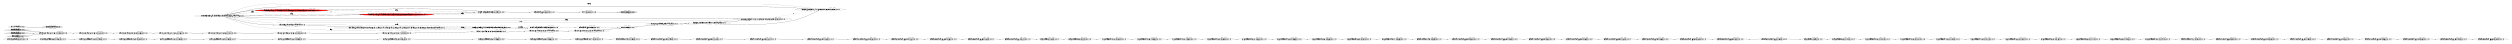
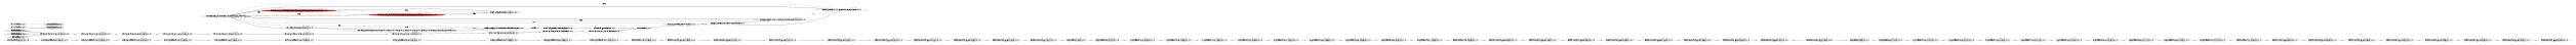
  digraph {
    fontname="DejaVu Sans"
    rankdir=LR
    node [fillcolor=white fontname="DejaVu Sans" shape=ellipse style=filled]
    edge [fontname="DejaVu Sans" style=bold]
    n1 [label="Double minf = tuple.getDouble(\"min(a_f)\")@@@32@@@['0', '0', '1']"]
    n2 [label="Double maxi = tuple.getDouble(\"max(a_i)\")@@@33@@@['0', '0', '1']"]
    n3 [label="Double maxf = tuple.getDouble(\"max(a_f)\")@@@34@@@['0', '0', '1']"]
    n4 [label="assertTrue(maxi.doubleValue() == 14.0D)@@@43@@@['0', '0', '1']"]
    n5 [label="assertTrue(maxf.doubleValue() == 10.0D)@@@44@@@['0', '0', '1']"]
    n6 [label="assertTrue(avgi.doubleValue() == 4.25D)@@@45@@@['0', '0', '1']"]
    n7 [label="assertTrue(avgf.doubleValue() == 4.5D)@@@46@@@['0', '0', '1']"]
    n8 [label="assertTrue(count.doubleValue() == 4)@@@47@@@['0', '0', '1']"]
    n9 [label="tuple = tuples.get(1)@@@48@@@['0', '0', '1']"]
    n10 [fillcolor=red label="ReducerStream rstream = new ReducerStream(stream,new StreamComparator(\"a_s\",ComparatorOrder.ASCENDING))@@@18@@@['0', '1', '0']"]
    n11 [label="List<Tuple> tuples = getTuples(rstream)@@@19@@@['1', '1', '0']"]
-   n12 [label="assert(tuples.size() == 0)@@@20@@@['1', '1', '0']"]
    n13 [label="avgf = tuple.getDouble(\"avg(a_f)\")@@@57@@@['0', '0', '1']"]
    n14 [label="count = tuple.getDouble(\"count(*)\")@@@58@@@['0', '0', '1']"]
    n15 [label="assertTrue(bucket.equals(\"hello3\"))@@@59@@@['0', '0', '1']"]
    n16 [fillcolor=lightgray label="commit()@@@22@@@['1', '1', '0']"]
    n17 [label="indexr(id,\"2\",\"a_s\",\"hello0\",\"a_i\",\"2\",\"a_f\",\"2\")@@@4@@@['1', '1', '1']"]
    n18 [label="indexr(id,\"3\",\"a_s\",\"hello3\",\"a_i\",\"3\",\"a_f\",\"3\")@@@5@@@['1', '1', '1']"]
    n19 [label="indexr(id,\"4\",\"a_s\",\"hello4\",\"a_i\",\"4\",\"a_f\",\"4\")@@@6@@@['1', '1', '1']"]
    n20 [label="minf = tuple.getDouble(\"min(a_f)\")@@@53@@@['0', '0', '1']"]
    n21 [label="maxi = tuple.getDouble(\"max(a_i)\")@@@54@@@['0', '0', '1']"]
    n22 [label="maxf = tuple.getDouble(\"max(a_f)\")@@@55@@@['0', '0', '1']"]
    n23 [label="Double sumi = tuple.getDouble(\"sum(a_i)\")@@@29@@@['0', '0', '1']"]
    n24 [label="Double sumf = tuple.getDouble(\"sum(a_f)\")@@@30@@@['0', '0', '1']"]
    n25 [label="Double mini = tuple.getDouble(\"min(a_i)\")@@@31@@@['0', '0', '1']"]
    n26 [label="avgi = tuple.getDouble(\"avg(a_i)\")@@@56@@@['0', '0', '1']"]
    n27 [label="del(\"*:*\")@@@21@@@['1', '1', '0']"]
    n28 [label="assertTrue(sumi.doubleValue() == 38.0D)@@@60@@@['0', '0', '1']"]
    n29 [label="String bucket = tuple.getString(\"a_s\")@@@28@@@['0', '0', '1']"]
    n30 [label="indexr(id,\"9\",\"a_s\",\"hello0\",\"a_i\",\"14\",\"a_f\",\"10\")@@@12@@@['1', '1', '1']"]
    n31 [label="commit()@@@13@@@['1', '1', '1']"]
    n32 [label="String zkHost = zkServer.getZkAddress()@@@14@@@['1', '1', '1']"]
    n33 [label="mini = tuple.getDouble(\"min(a_i)\")@@@52@@@['0', '0', '1']"]
    n34 [label="indexr(id,\"7\",\"a_s\",\"hello3\",\"a_i\",\"12\",\"a_f\",\"8\")@@@10@@@['1', '1', '1']"]
    n35 [label="indexr(id,\"8\",\"a_s\",\"hello3\",\"a_i\",\"13\",\"a_f\",\"9\")@@@11@@@['1', '1', '1']"]
    n36 [label="assertTrue(sumi.doubleValue() == 17.0D)@@@39@@@['0', '0', '1']"]
    n37 [label="assertTrue(sumf.doubleValue() == 18.0D)@@@40@@@['0', '0', '1']"]
    n38 [label="assertTrue(mini.doubleValue() == 0.0D)@@@41@@@['0', '0', '1']"]
    n39 [label="indexr(id,\"0\",\"a_s\",\"hello0\",\"a_i\",\"0\",\"a_f\",\"1\")@@@3@@@['1', '1', '1']"]
    n40 [label="Bucket(( buckets = {new Bucket(\"a_s\")}@@@18@@@['0', '0', '1']"]
    n41 [label="RollupStream rollupStream = new RollupStream(stream,buckets,metrics)@@@24@@@['0', '0', '1']"]
    n42 [label="Metric(( metrics = {new SumMetric(\"a_i\"),new SumMetric(\"a_f\"),new MinMetric(\"a_i\"),new MinMetric(\"a_f\"),new MaxMetric(\"a_i\"),new MaxMetric(\"a_f\"),new MeanMetric(\"a_i\"),new MeanMetric(\"a_f\"),new CountMetric()}@@@21@@@['0', '0', '1']"]
    n43 [label="List<Tuple> tuples = getTuples(rollupStream)@@@25@@@['0', '0', '1']"]
    n44 [label="assert(tuples.size() == 3)@@@26@@@['0', '0', '1']"]
    n45 [label="assertTrue(mini.doubleValue() == 3.0D)@@@62@@@['0', '0', '1']"]
    n46 [label="assertTrue(minf.doubleValue() == 3.0D)@@@63@@@['0', '0', '1']"]
    n47 [label="assertTrue(maxi.doubleValue() == 13.0D)@@@64@@@['0', '0', '1']"]
    n48 [label="assertTrue(maxi.doubleValue() == 11.0D)@@@85@@@['0', '0', '1']"]
    n49 [label="assertTrue(maxf.doubleValue() == 7.0D)@@@86@@@['0', '0', '1']"]
    n50 [label="assertTrue(avgi.doubleValue() == 7.5D)@@@87@@@['0', '0', '1']"]
    n51 [label="assertTrue(sumf.doubleValue() == 26.0D)@@@61@@@['0', '0', '1']"]
    n52 [fillcolor=lightgray label="commit()@@@91@@@['0', '0', '1']"]
    n53 [label="sumf = tuple.getDouble(\"sum(a_f)\")@@@51@@@['0', '0', '1']"]
    n54 [label="sumi = tuple.getDouble(\"sum(a_i)\")@@@71@@@['0', '0', '1']"]
    n55 [label="sumf = tuple.getDouble(\"sum(a_f)\")@@@72@@@['0', '0', '1']"]
    n56 [label="mini = tuple.getDouble(\"min(a_i)\")@@@73@@@['0', '0', '1']"]
    n57 [label="bucket = tuple.getString(\"a_s\")@@@49@@@['0', '0', '1']"]
    n58 [label="sumi = tuple.getDouble(\"sum(a_i)\")@@@50@@@['0', '0', '1']"]
    n59 [label="Map paramsA = mapParams(\"q\",\"blah\",\"fl\",\"id,a_s, a_i, a_f\",\"sort\",\"a_s asc , a_f asc\")@@@16@@@['1', '1', '0']"]
    n60 [label="CloudSolrStream stream = new CloudSolrStream(zkHost,\"collection1\",paramsA)@@@17@@@['1', '1', '1']"]
    n61 [label="Map paramsA = mapParams(\"q\",\"*:*\",\"fl\",\"a_s,a_i,a_f\",\"sort\",\"a_s asc\")@@@16@@@['0', '0', '1']"]
    n62 [fillcolor=red label="ReducerStream rstream = new ReducerStream(stream,new FieldComparator(\"a_s\",ComparatorOrder.ASCENDING))@@@18@@@['1', '0', '0']"]
    n63 [label="assertTrue(maxf.doubleValue() == 9.0D)@@@65@@@['0', '0', '1']"]
    n64 [label="assertTrue(avgi.doubleValue() == 9.5D)@@@66@@@['0', '0', '1']"]
    n65 [label="assertTrue(avgf.doubleValue() == 6.5D)@@@67@@@['0', '0', '1']"]
    n66 [label="assertTrue(minf.doubleValue() == 1.0D)@@@42@@@['0', '0', '1']"]
    n67 [label="maxf = tuple.getDouble(\"max(a_f)\")@@@76@@@['0', '0', '1']"]
    n68 [label="avgi = tuple.getDouble(\"avg(a_i)\")@@@77@@@['0', '0', '1']"]
    n69 [label="avgf = tuple.getDouble(\"avg(a_f)\")@@@78@@@['0', '0', '1']"]
    n70 [label="Tuple tuple = tuples.get(0)@@@27@@@['0', '0', '1']"]
    n71 [label="count = tuple.getDouble(\"count(*)\")@@@79@@@['0', '0', '1']"]
    n72 [label="assertTrue(bucket.equals(\"hello4\"))@@@80@@@['0', '0', '1']"]
    n73 [label="assertTrue(sumi.longValue() == 15)@@@81@@@['0', '0', '1']"]
    n74 [label="Double count = tuple.getDouble(\"count(*)\")@@@37@@@['0', '0', '1']"]
    n75 [label="assertTrue(bucket.equals(\"hello0\"))@@@38@@@['0', '0', '1']"]
    n76 [label="streamFactory.withCollectionZkHost(\"collection1\",zkHost)@@@15@@@['1', '1', '1']"]
    n77 [label="assertTrue(mini.doubleValue() == 4.0D)@@@83@@@['0', '0', '1']"]
    n78 [label="assertTrue(minf.doubleValue() == 4.0D)@@@84@@@['0', '0', '1']"]
    n79 [label="assertTrue(avgf.doubleValue() == 5.5D)@@@88@@@['0', '0', '1']"]
    n80 [fillcolor=lightgray label="testZeroReducerStream['0', '1', '0']" shape=diamond]
    n81 [label="indexr(id,\"1\",\"a_s\",\"hello0\",\"a_i\",\"1\",\"a_f\",\"5\")@@@7@@@['1', '1', '1']"]
    n82 [label="indexr(id,\"5\",\"a_s\",\"hello3\",\"a_i\",\"10\",\"a_f\",\"6\")@@@8@@@['1', '1', '1']"]
    n83 [label="indexr(id,\"6\",\"a_s\",\"hello4\",\"a_i\",\"11\",\"a_f\",\"7\")@@@9@@@['1', '1', '1']"]
    n84 [label="minf = tuple.getDouble(\"min(a_f)\")@@@74@@@['0', '0', '1']"]
    n85 [label="maxi = tuple.getDouble(\"max(a_i)\")@@@75@@@['0', '0', '1']"]
    n86 [label="assertTrue(count.doubleValue() == 4)@@@68@@@['0', '0', '1']" shape=diamond]
    n87 [label="tuple = tuples.get(2)@@@69@@@['0', '0', '1']"]
    n88 [label="bucket = tuple.getString(\"a_s\")@@@70@@@['0', '0', '1']"]
    n89 [label="del(\"*:*\")@@@90@@@['0', '0', '1']"]
    n90 [fillcolor=lightgray label="testZeroReducerStream['1', '0', '0']" shape=diamond]
    n91 [label="Double avgi = tuple.getDouble(\"avg(a_i)\")@@@35@@@['0', '0', '1']"]
    n92 [fillcolor=lightgray label="testRollupStream['0', '0', '1']" shape=diamond]
    n93 [label="Double avgf = tuple.getDouble(\"avg(a_f)\")@@@36@@@['0', '0', '1']"]
    n94 [label="assertTrue(sumf.doubleValue() == 11.0D)@@@82@@@['0', '0', '1']"]
    n1 -> n2
    n2 -> n3
    n3 -> n91
    n4 -> n5
    n5 -> n6
    n6 -> n7
    n7 -> n8
    n8 -> n9
    n9 -> n57
    n10 -> n11
    n10 -> n11 [label=rstream style=solid]
-   n11 -> n12
-   n12 -> n27
    n13 -> n14
    n14 -> n15
    n15 -> n28
    n17 -> n18
    n18 -> n19
    n19 -> n81
    n20 -> n21
    n21 -> n22
    n22 -> n26
    n23 -> n24
    n24 -> n25
    n25 -> n1
    n26 -> n13
    n27 -> n16
    n28 -> n51
    n29 -> n23
    n30 -> n31
    n31 -> n32
    n32 -> n60 [label=zkHost style=solid]
    n32 -> n76
    n32 -> n76 [label=zkHost style=solid]
    n33 -> n20
    n34 -> n35
    n35 -> n30
    n36 -> n37
    n37 -> n38
    n38 -> n66
    n39 -> n17
    n40 -> n41 [label=buckets style=solid]
    n40 -> n42
    n41 -> n43
    n41 -> n43 [label=rollupStream style=solid]
    n42 -> n41
    n42 -> n41 [label=metrics style=solid]
    n43 -> n44
    n44 -> n31
    n45 -> n46
    n46 -> n47
    n47 -> n63
    n48 -> n49
    n49 -> n50
    n50 -> n79
    n51 -> n45
    n53 -> n33
    n54 -> n55
    n55 -> n56
    n56 -> n84
    n57 -> n58
    n58 -> n53
    n59 -> n60
    n59 -> n60 [label=paramsA style=solid]
    n59 -> n61 [label=0 style=dashed]
    n60 -> n10 [label=stream style=solid]
    n60 -> n10
    n60 -> n40
    n60 -> n41 [label=stream style=solid]
    n60 -> n62
    n60 -> n62 [label=stream style=solid]
    n61 -> n60 [label=paramsA style=solid]
    n61 -> n60
    n62 -> n10 [label=0 style=dashed]
    n62 -> n11 [label=rstream style=solid]
    n62 -> n11
    n63 -> n64
    n64 -> n65
    n65 -> n86
    n66 -> n4
    n67 -> n68
    n68 -> n69
    n69 -> n71
    n70 -> n29
    n71 -> n72
    n72 -> n73
    n73 -> n94
    n74 -> n75
    n75 -> n36
    n76 -> n59
    n76 -> n61
    n77 -> n78
    n78 -> n48
    n80 -> n39
    n81 -> n82
    n82 -> n83
    n83 -> n34
    n84 -> n85
    n85 -> n67
    n86 -> n87
    n87 -> n88
    n88 -> n54
    n89 -> n52
    n90 -> n39
    n91 -> n93
    n92 -> n39
    n93 -> n74
    n94 -> n77
  }
